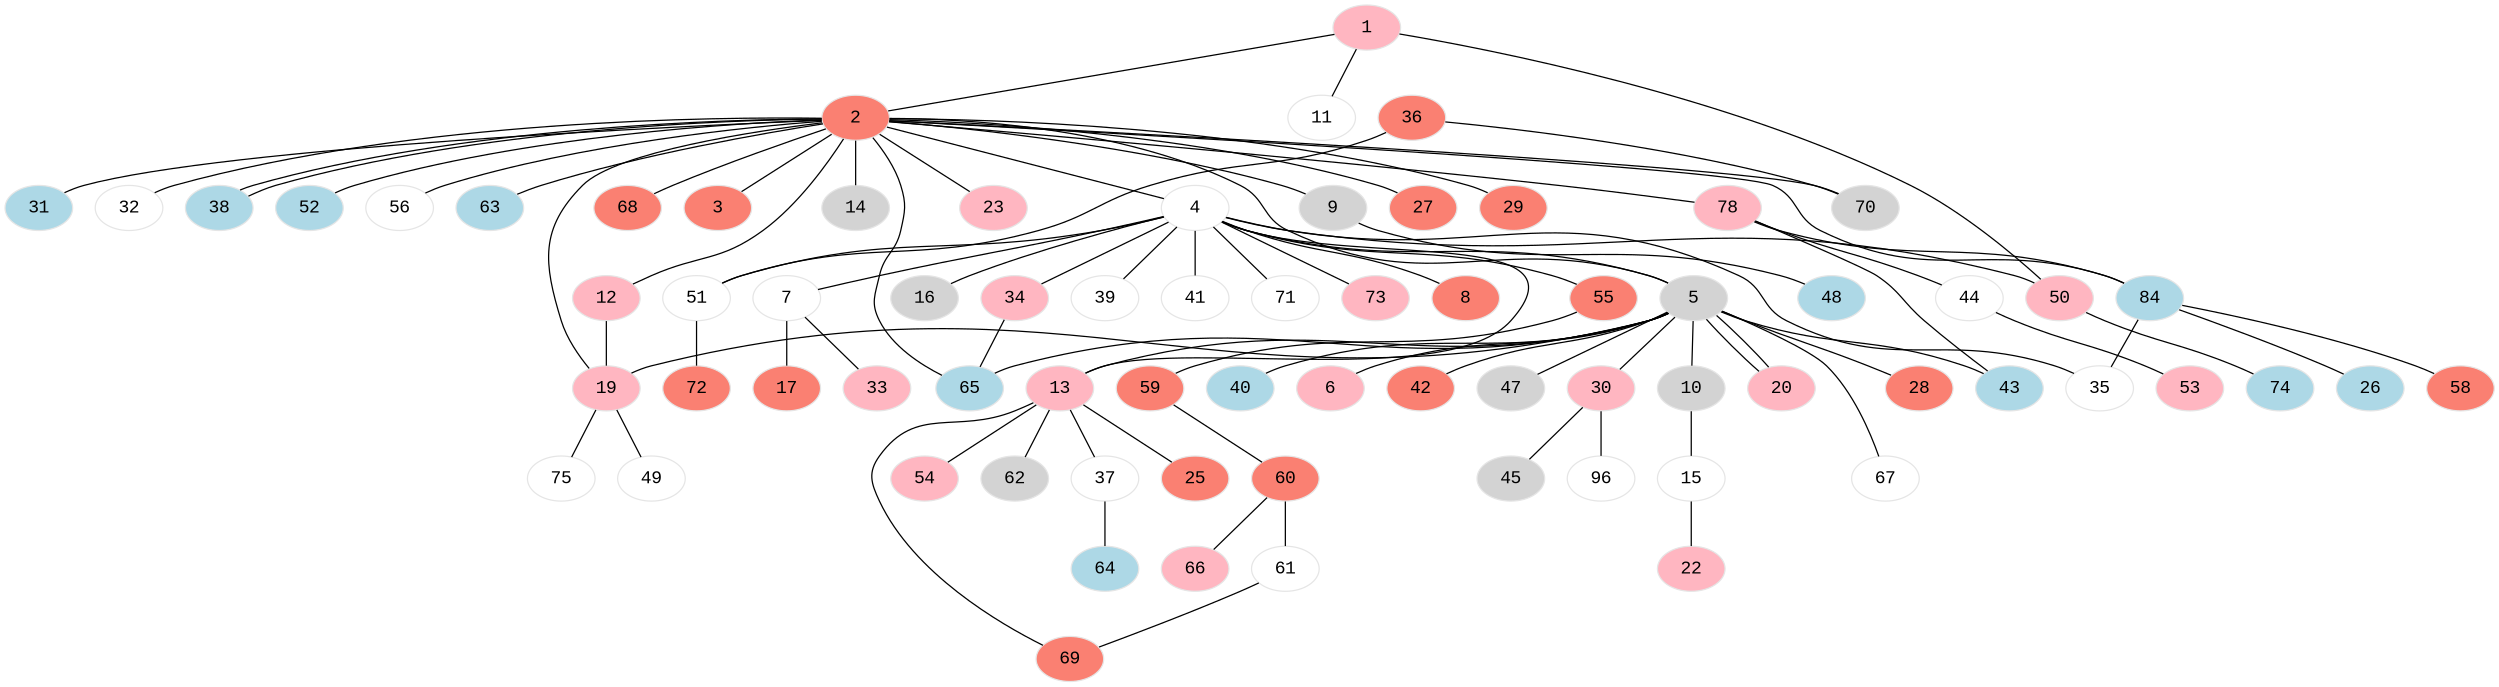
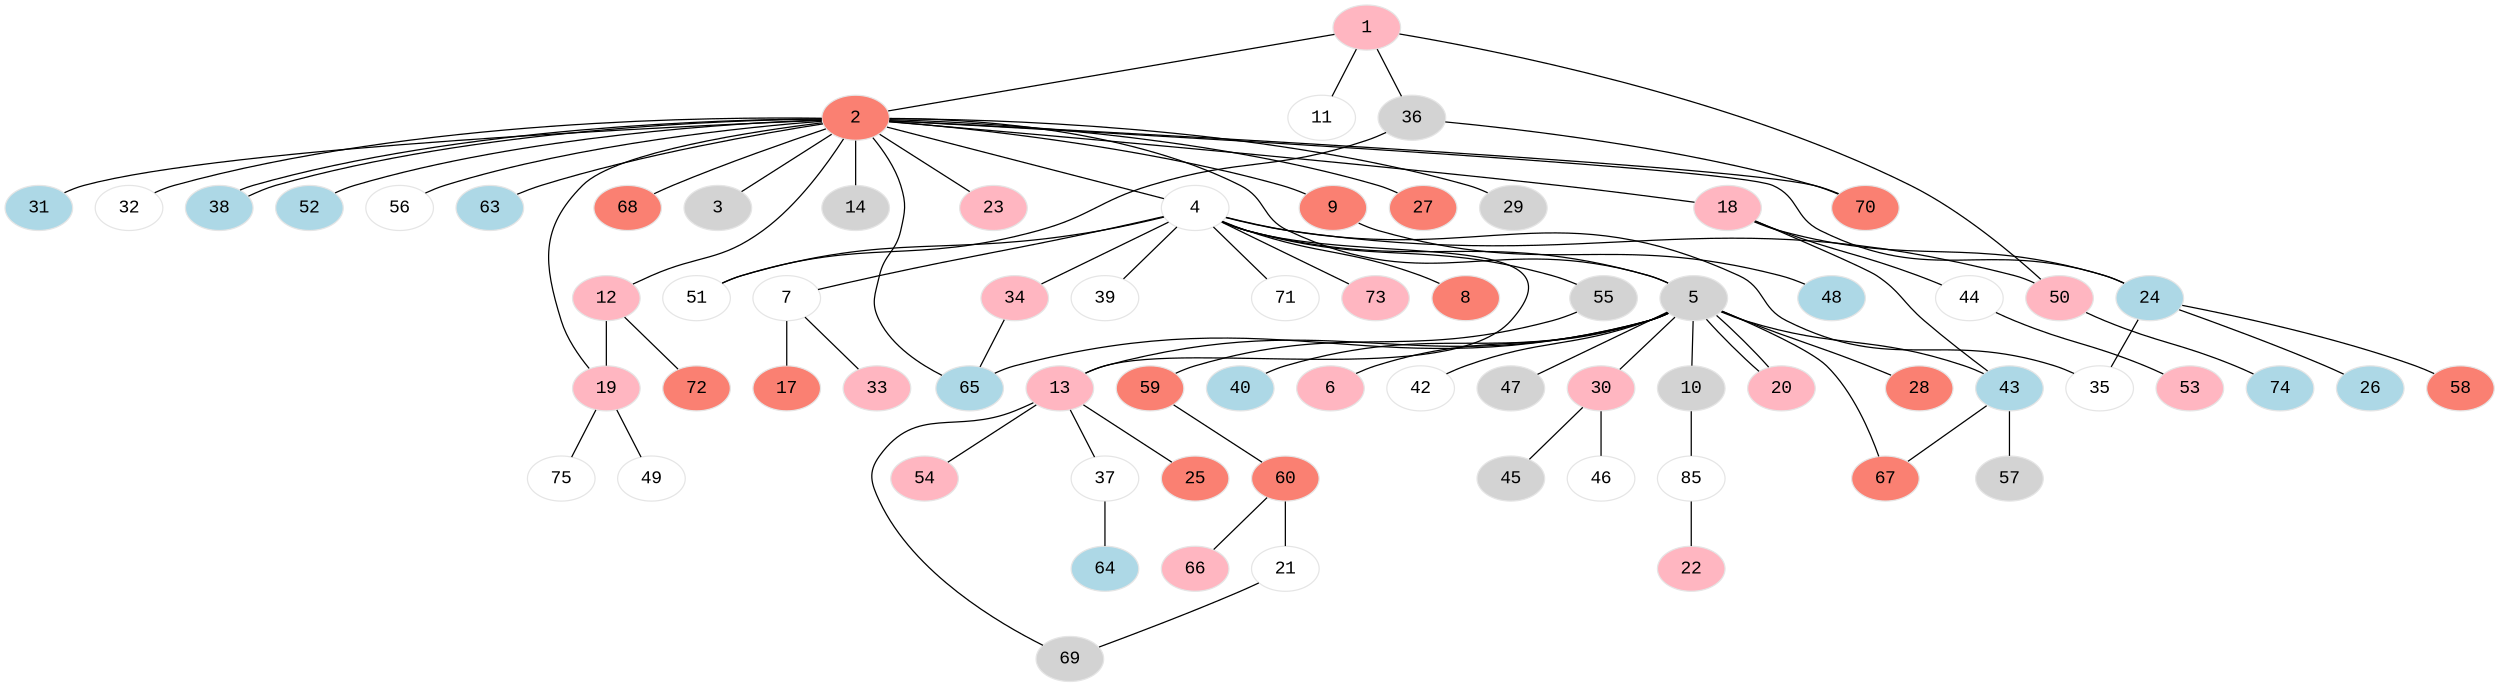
  graph {
    fontname="Liberation Mono"
    node [color=gray90 fillcolor=white fontname="Liberation Mono" style=filled]
    edge [fontname="Liberation Mono"]
    2 [fillcolor=salmon]
    1 [fillcolor=lightpink]
    11
-   36 [fillcolor=salmon]
+   36 [fillcolor=lightgrey]
    50 [fillcolor=lightpink]
-   3 [fillcolor=salmon]
+   3 [fillcolor=lightgrey]
    4
    5 [fillcolor=lightgrey]
-   9 [fillcolor=lightgrey]
+   9 [fillcolor=salmon]
    12 [fillcolor=lightpink]
    14 [fillcolor=lightgrey]
-   18 [fillcolor=lightpink label=78]
+   18 [fillcolor=lightpink]
    19 [fillcolor=lightpink]
    23 [fillcolor=lightpink]
-   24 [fillcolor=lightblue label=84]
+   24 [fillcolor=lightblue]
    27 [fillcolor=salmon]
-   29 [fillcolor=salmon]
+   29 [fillcolor=lightgrey]
    31 [fillcolor=lightblue]
    32
    38 [fillcolor=lightblue]
    52 [fillcolor=lightblue]
    56
    63 [fillcolor=lightblue]
    65 [fillcolor=lightblue]
    68 [fillcolor=salmon]
-   70 [fillcolor=lightgrey]
+   70 [fillcolor=salmon]
    51
    74 [fillcolor=lightblue]
    7
    8 [fillcolor=salmon]
    13 [fillcolor=lightpink]
-   16 [fillcolor=lightgrey]
    34 [fillcolor=lightpink]
    35
    39
-   41
-   55 [fillcolor=salmon]
+   55 [fillcolor=lightgrey]
    71
    73 [fillcolor=lightpink]
    6 [fillcolor=lightpink]
    10 [fillcolor=lightgrey]
    20 [fillcolor=lightpink]
    28 [fillcolor=salmon]
    30 [fillcolor=lightpink]
    40 [fillcolor=lightblue]
-   42 [fillcolor=salmon]
+   42
    43 [fillcolor=lightblue]
    47 [fillcolor=lightgrey]
-   67
+   67 [fillcolor=salmon]
    48 [fillcolor=lightblue]
    44
    49
    75
    26 [fillcolor=lightblue]
    58 [fillcolor=salmon]
    17 [fillcolor=salmon]
    33 [fillcolor=lightpink]
    25 [fillcolor=salmon]
    37
    54 [fillcolor=lightpink]
-   62 [fillcolor=lightgrey]
-   69 [fillcolor=salmon]
+   69 [fillcolor=lightgrey]
    72 [fillcolor=salmon]
    59 [fillcolor=salmon]
-   15
+   15 [label=85]
    45 [fillcolor=lightgrey]
-   46 [label=96]
+   46
+   57 [fillcolor=lightgrey]
    22 [fillcolor=lightpink]
    64 [fillcolor=lightblue]
    53 [fillcolor=lightpink]
    60 [fillcolor=salmon]
-   61
+   61 [label=21]
    66 [fillcolor=lightpink]
    2 -- 3
    2 -- 4
    2 -- 5
    2 -- 9
    2 -- 12
    2 -- 14
    2 -- 18
    2 -- 19
    2 -- 23
    2 -- 24
    2 -- 27
    2 -- 29
    2 -- 31
    2 -- 32
    2 -- 38
    2 -- 38
    2 -- 52
    2 -- 56
    2 -- 63
    2 -- 65
    2 -- 68
    2 -- 70
    1 -- 2
    1 -- 11
+   1 -- 36
    1 -- 50
    36 -- 70
    36 -- 51
    50 -- 74
    4 -- 50
    4 -- 5
    4 -- 51
    4 -- 7
    4 -- 8
    4 -- 13
-   4 -- 16
    4 -- 34
    4 -- 35
    4 -- 39
-   4 -- 41
    4 -- 55
    4 -- 71
    4 -- 73
-   5 -- 19
    5 -- 65
    5 -- 13
    5 -- 6
    5 -- 10
    5 -- 20
    5 -- 20
    5 -- 28
    5 -- 30
    5 -- 40
    5 -- 42
    5 -- 43
    5 -- 47
    5 -- 67
    9 -- 48
    12 -- 19
    18 -- 24
    18 -- 43
    18 -- 44
    19 -- 49
    19 -- 75
    24 -- 35
    24 -- 26
    24 -- 58
-   51 -- 72
+   12 -- 72
    7 -- 17
    7 -- 33
    13 -- 25
    13 -- 37
    13 -- 54
-   13 -- 62
    13 -- 69
    34 -- 65
    55 -- 59
    10 -- 15
    30 -- 45
    30 -- 46
+   43 -- 67
+   43 -- 57
    44 -- 53
    37 -- 64
    59 -- 60
    15 -- 22
    60 -- 61
    60 -- 66
    61 -- 69
  }
